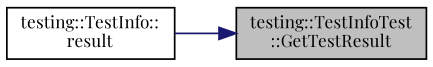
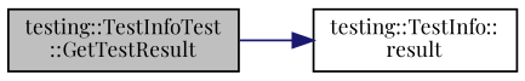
  digraph {
    rankdir=LR
    fontname="Playfair Display"
    node [color=black fontname="Playfair Display" fontsize=10 shape=record style=filled]
    n1 [fillcolor=grey75 fontcolor=black height=0.2 label="testing::TestInfoTest\l::GetTestResult" width=0.4]
    n2 [fillcolor=white height=0.2 label="testing::TestInfo::\lresult" width=0.4]
-   n2 -> n1 [color=midnightblue fontname="Playfair Display" fontsize=10 labelfontname=Helvetica labelfontsize=10 style=solid]
+   n1 -> n2 [color=midnightblue fontname="Playfair Display" fontsize=10 labelfontname=Helvetica labelfontsize=10 style=solid]
  }
